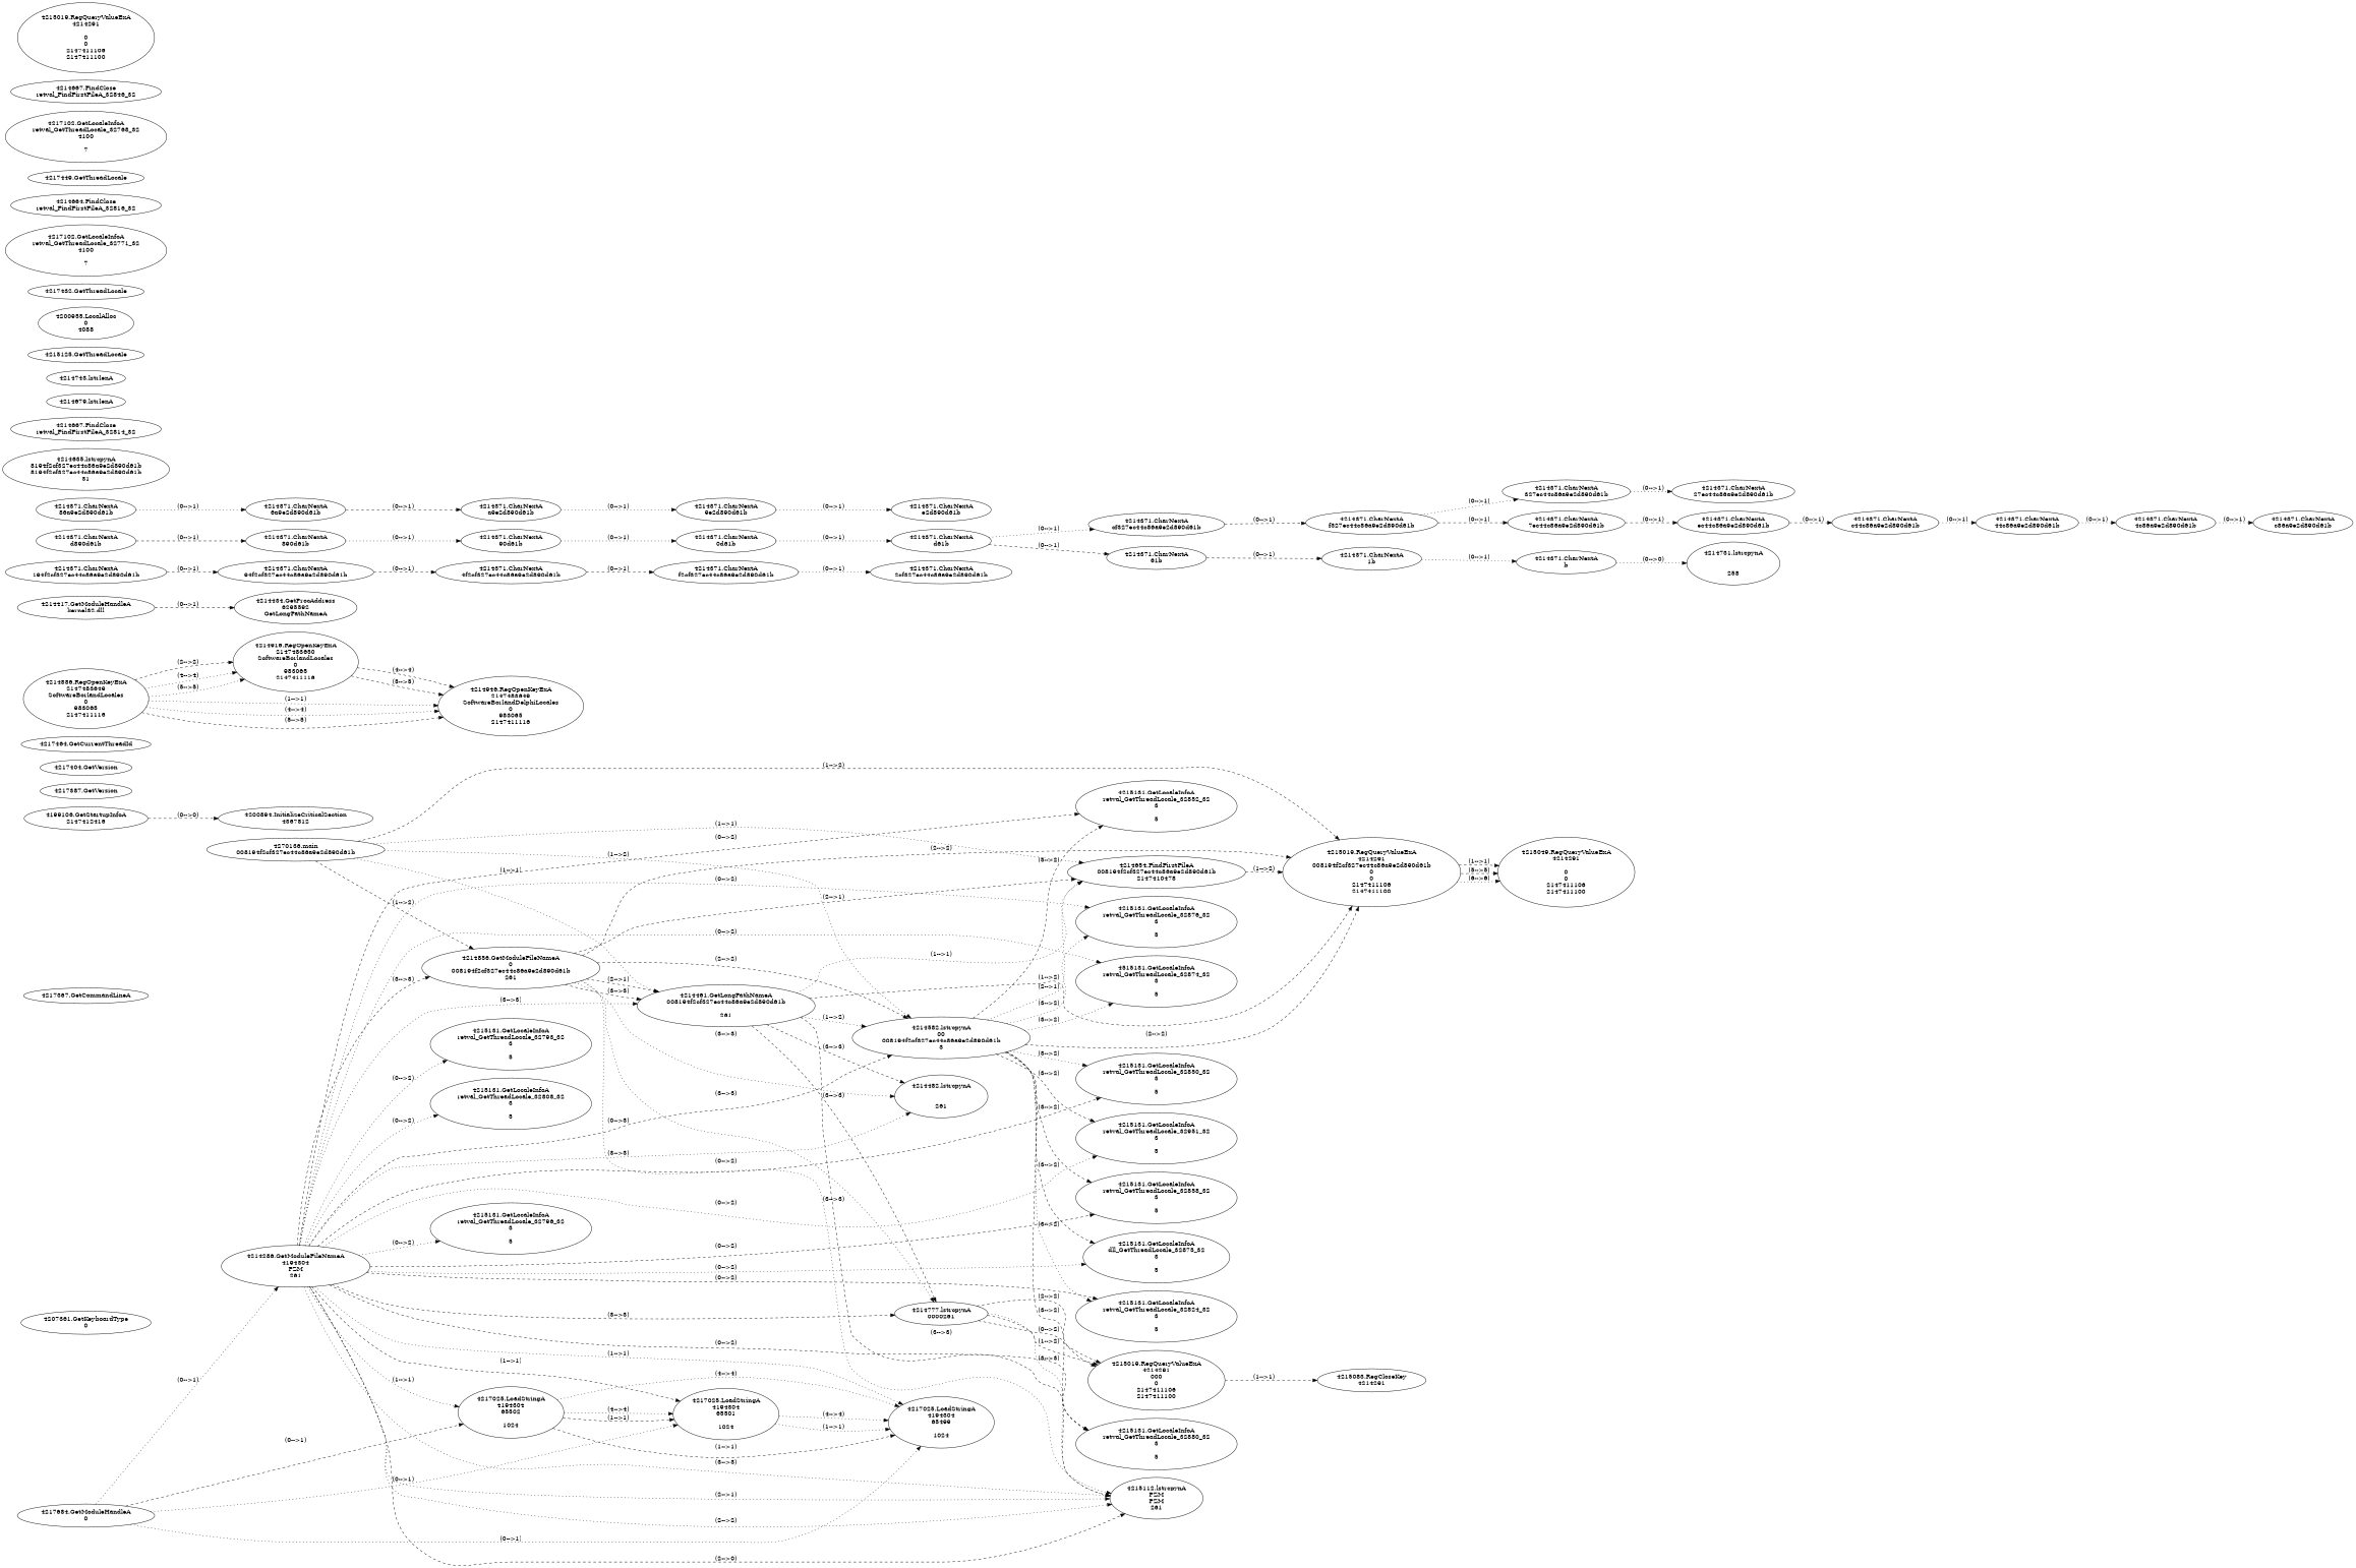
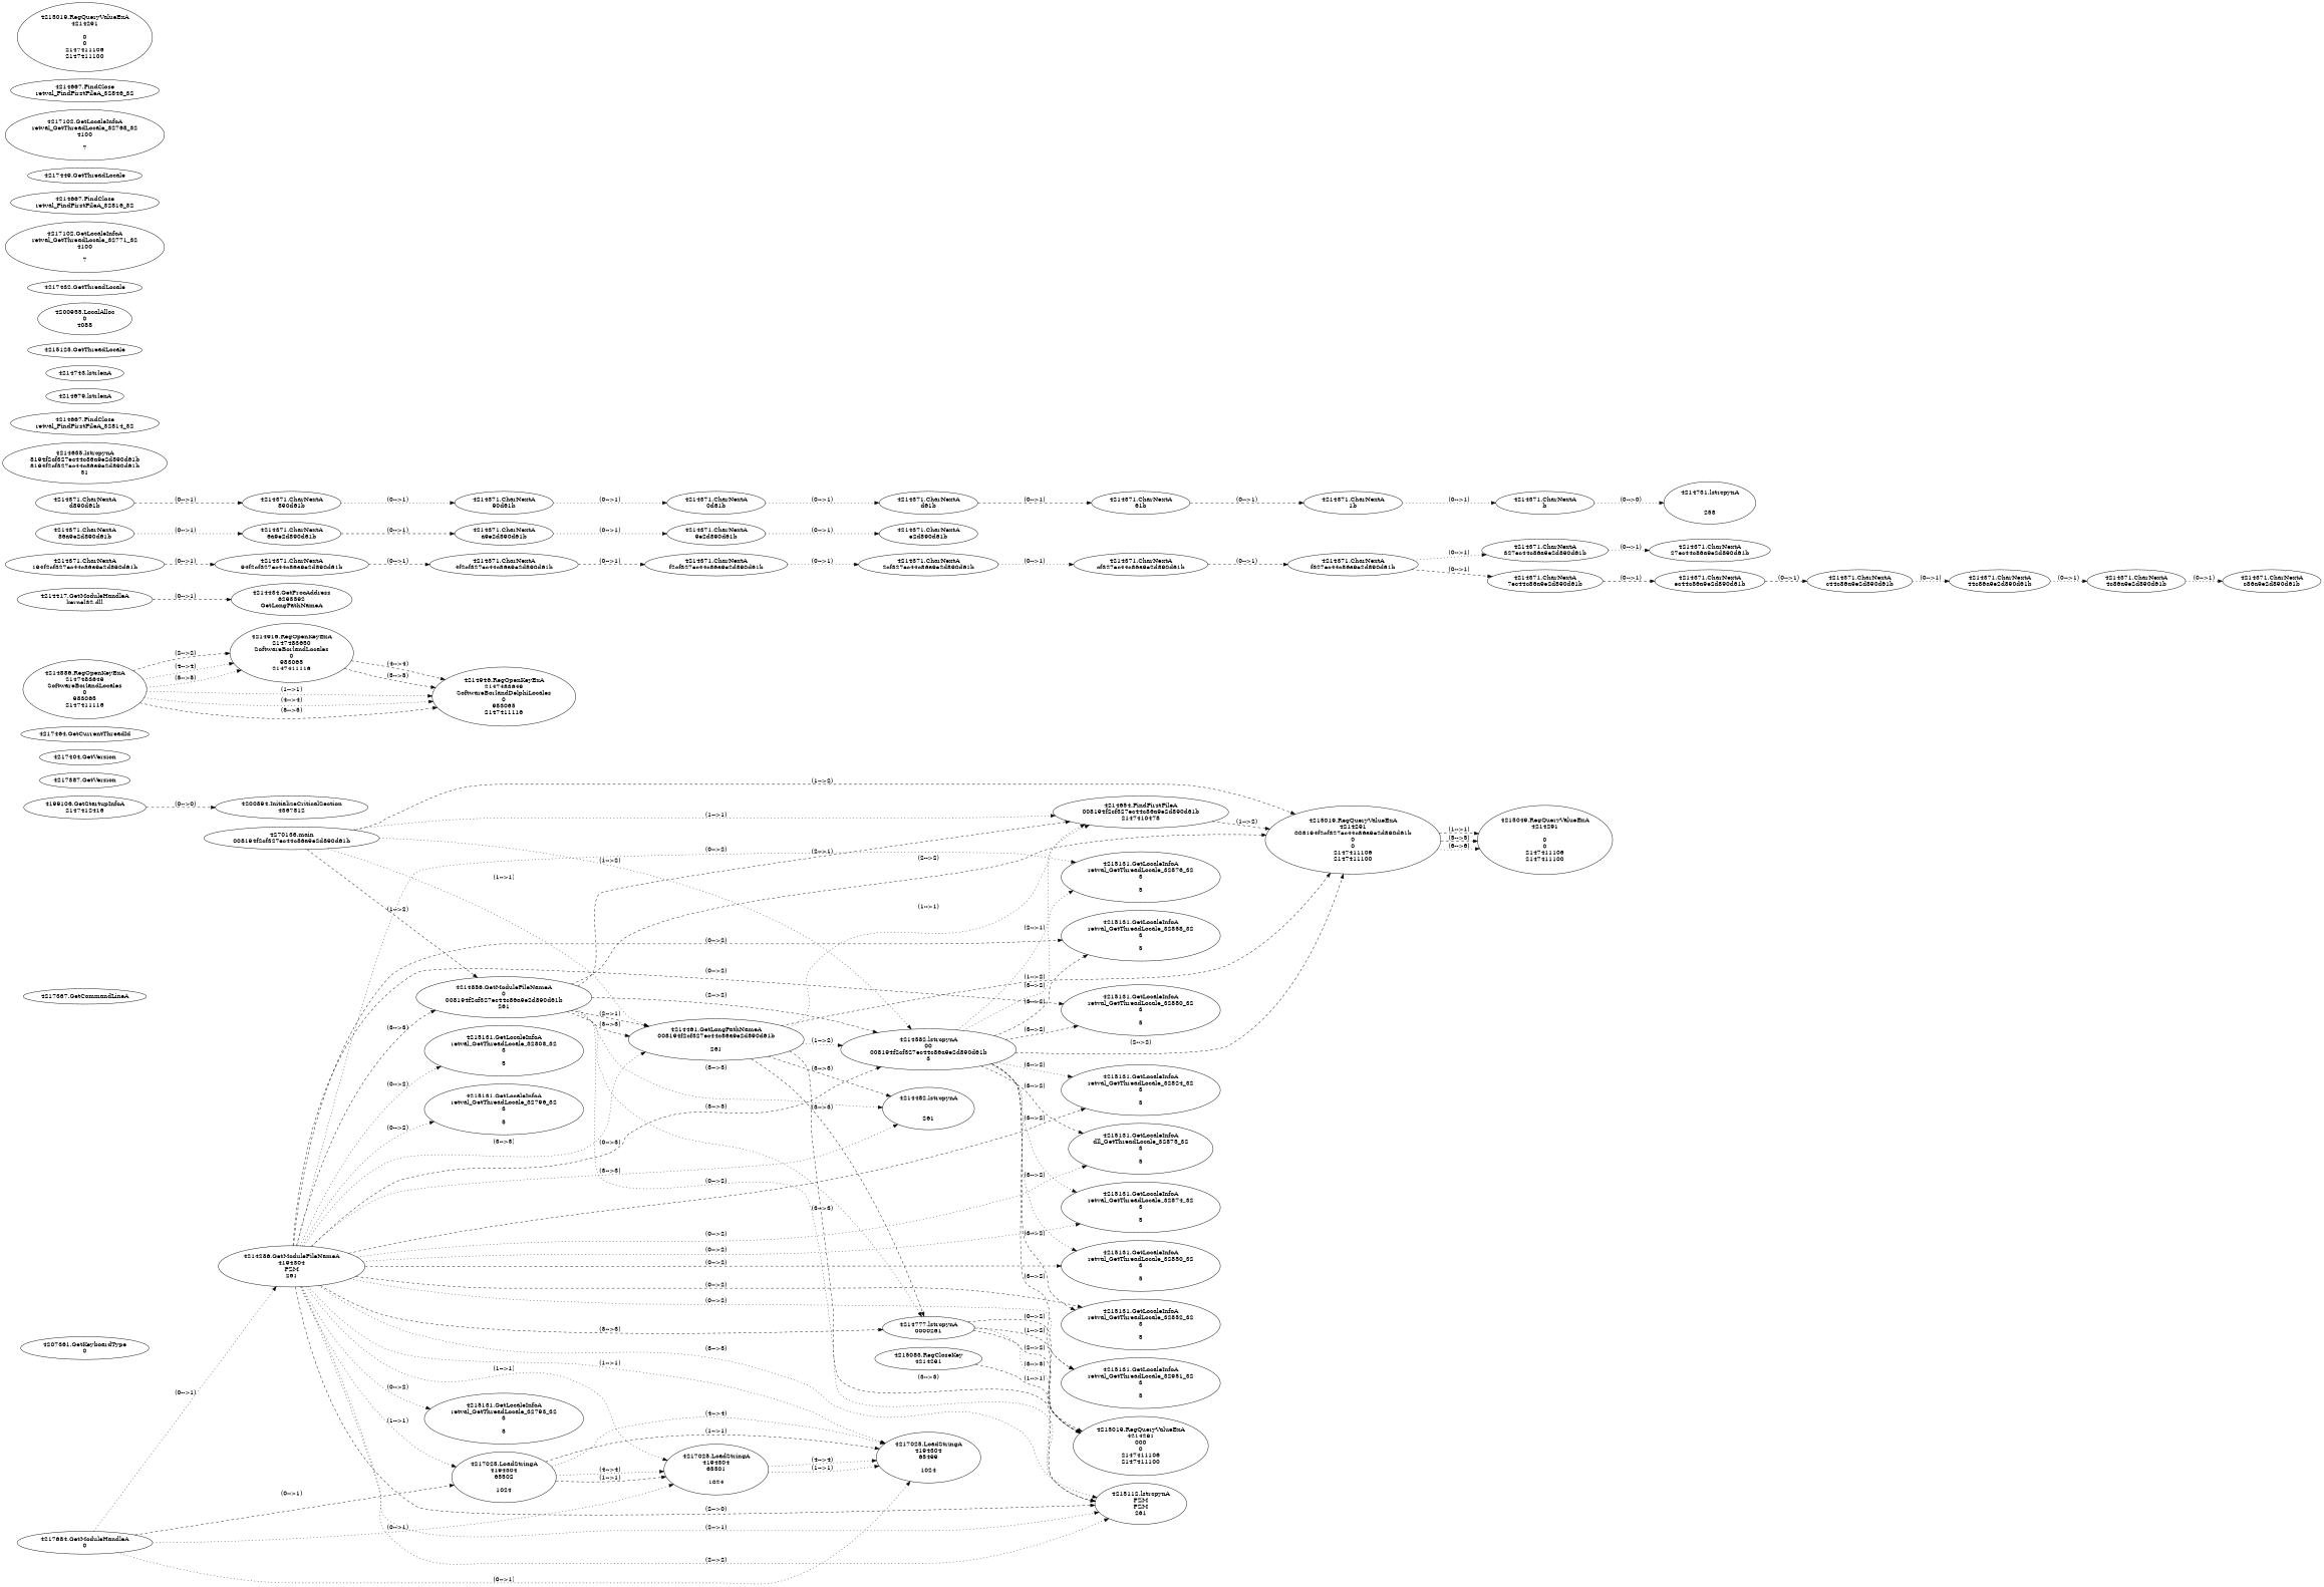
  digraph {
    rankdir=LR
    edge [style=dotted]
    n1 [label="4270136.main\n008194f2cf327ec44c86a9e2d890d61b"]
    n2 [label="4214856.GetModuleFileNameA\n0\n008194f2cf327ec44c86a9e2d890d61b\n261"]
    n3 [label="4214461.GetLongPathNameA\n008194f2cf327ec44c86a9e2d890d61b\n\n261"]
    n4 [label="4214582.lstrcpynA\n00\n008194f2cf327ec44c86a9e2d890d61b\n3"]
    n5 [label="4214654.FindFirstFileA\n008194f2cf327ec44c86a9e2d890d61b\n2147410478"]
    n6 [label="4215019.RegQueryValueExA\n4214291\n008194f2cf327ec44c86a9e2d890d61b\n0\n0\n2147411106\n2147411100"]
    n7 [label="4214777.lstrcpynA\n0000261"]
    n8 [label="4215112.lstrcpynA\nPZM\nPZM\n261"]
    n9 [label="4214482.lstrcpynA\n\n\n261"]
    n10 [label="4215131.GetLocaleInfoA\nretval_GetThreadLocale_32850_32\n3\n\n5"]
    n11 [label="4215131.GetLocaleInfoA\nretval_GetThreadLocale_32852_32\n3\n\n5"]
    n12 [label="4215131.GetLocaleInfoA\nretval_GetThreadLocale_32951_32\n3\n\n5"]
    n13 [label="4215131.GetLocaleInfoA\ndll_GetThreadLocale_32875_32\n3\n\n5"]
    n14 [label="4215131.GetLocaleInfoA\nretval_GetThreadLocale_32876_32\n3\n\n5"]
    n15 [label="4215131.GetLocaleInfoA\nretval_GetThreadLocale_32858_32\n3\n\n5"]
    n16 [label="4215131.GetLocaleInfoA\nretval_GetThreadLocale_32824_32\n3\n\n5"]
    n17 [label="4215131.GetLocaleInfoA\nretval_GetThreadLocale_32880_32\n3\n\n5"]
-   n18 [label="4515131.GetLocaleInfoA\nretval_GetThreadLocale_32874_32\n3\n\n5"]
+   n18 [label="4215131.GetLocaleInfoA\nretval_GetThreadLocale_32874_32\n3\n\n5"]
    n19 [label="4215049.RegQueryValueExA\n4214291\n\n0\n0\n2147411106\n2147411100"]
    n20 [label="4217684.GetModuleHandleA\n0"]
    n21 [label="4214286.GetModuleFileNameA\n4194304\nPZM\n261"]
    n22 [label="4217025.LoadStringA\n4194304\n65502\n\n1024"]
    n23 [label="4217025.LoadStringA\n4194304\n65501\n\n1024"]
    n24 [label="4217025.LoadStringA\n4194304\n65499\n\n1024"]
    n25 [label="4215131.GetLocaleInfoA\nretval_GetThreadLocale_32793_32\n3\n\n5"]
    n26 [label="4215131.GetLocaleInfoA\nretval_GetThreadLocale_32808_32\n3\n\n5"]
    n27 [label="4215131.GetLocaleInfoA\nretval_GetThreadLocale_32796_32\n3\n\n5"]
    n28 [label="4207361.GetKeyboardType\n0"]
    n29 [label="4217367.GetCommandLineA\n"]
    n30 [label="4199106.GetStartupInfoA\n2147412416"]
    n31 [label="4200894.InitializeCriticalSection\n4367812"]
    n32 [label="4217387.GetVersion\n"]
    n33 [label="4217404.GetVersion\n"]
    n34 [label="4217464.GetCurrentThreadId\n"]
    n35 [label="4215019.RegQueryValueExA\n4214291\n000\n0\n2147411106\n2147411100"]
    n36 [label="4214886.RegOpenKeyExA\n2147483649\nSoftware\Borland\Locales\n0\n983065\n2147411116"]
    n37 [label="4214916.RegOpenKeyExA\n2147483650\nSoftware\Borland\Locales\n0\n983065\n2147411116"]
    n38 [label="4214946.RegOpenKeyExA\n2147483649\nSoftware\Borland\Delphi\Locales\n0\n983065\n2147411116"]
    n39 [label="4214417.GetModuleHandleA\nkernel32.dll"]
    n40 [label="4214434.GetProcAddress\n6295592\nGetLongPathNameA"]
    n41 [label="4214371.CharNextA\n194f2cf327ec44c86a9e2d890d61b"]
    n42 [label="4214371.CharNextA\n94f2cf327ec44c86a9e2d890d61b"]
    n43 [label="4214371.CharNextA\n4f2cf327ec44c86a9e2d890d61b"]
    n44 [label="4214371.CharNextA\nf2cf327ec44c86a9e2d890d61b"]
    n45 [label="4214371.CharNextA\n2cf327ec44c86a9e2d890d61b"]
    n46 [label="4214371.CharNextA\ncf327ec44c86a9e2d890d61b"]
    n47 [label="4214371.CharNextA\nf327ec44c86a9e2d890d61b"]
    n48 [label="4214371.CharNextA\n327ec44c86a9e2d890d61b"]
    n49 [label="4214371.CharNextA\n7ec44c86a9e2d890d61b"]
    n50 [label="4214371.CharNextA\n27ec44c86a9e2d890d61b"]
    n51 [label="4214371.CharNextA\nec44c86a9e2d890d61b"]
    n52 [label="4214371.CharNextA\nc44c86a9e2d890d61b"]
    n53 [label="4214371.CharNextA\n44c86a9e2d890d61b"]
    n54 [label="4214371.CharNextA\n4c86a9e2d890d61b"]
    n55 [label="4214371.CharNextA\nc86a9e2d890d61b"]
    n56 [label="4214371.CharNextA\n86a9e2d890d61b"]
    n57 [label="4214371.CharNextA\n6a9e2d890d61b"]
    n58 [label="4214371.CharNextA\na9e2d890d61b"]
    n59 [label="4214371.CharNextA\n9e2d890d61b"]
    n60 [label="4214371.CharNextA\ne2d890d61b"]
    n61 [label="4214371.CharNextA\nd890d61b"]
    n62 [label="4214371.CharNextA\n890d61b"]
    n63 [label="4214371.CharNextA\n90d61b"]
    n64 [label="4214371.CharNextA\n0d61b"]
    n65 [label="4214371.CharNextA\nd61b"]
    n66 [label="4214371.CharNextA\n61b"]
    n67 [label="4214371.CharNextA\n1b"]
    n68 [label="4214371.CharNextA\nb"]
    n69 [label="4214731.lstrcpynA\n\n\n258"]
    n70 [label="4214635.lstrcpynA\n8194f2cf327ec44c86a9e2d890d61b\n8194f2cf327ec44c86a9e2d890d61b\n31"]
    n71 [label="4214667.FindClose\nretval_FindFirstFileA_32814_32"]
    n72 [label="4214679.lstrlenA\n"]
    n73 [label="4214743.lstrlenA\n"]
    n74 [label="4215083.RegCloseKey\n4214291"]
    n75 [label="4215125.GetThreadLocale\n"]
    n76 [label="4200955.LocalAlloc\n0\n4088"]
    n77 [label="4217432.GetThreadLocale\n"]
    n78 [label="4217102.GetLocaleInfoA\nretval_GetThreadLocale_32771_32\n4100\n\n7"]
-   n79 [label="4214664.FindClose\nretval_FindFirstFileA_32816_32"]
+   n79 [label="4214667.FindClose\nretval_FindFirstFileA_32816_32"]
    n80 [label="4217449.GetThreadLocale\n"]
    n81 [label="4217102.GetLocaleInfoA\nretval_GetThreadLocale_32768_32\n4100\n\n7"]
    n82 [label="4214667.FindClose\nretval_FindFirstFileA_32846_32"]
    n83 [label="4215019.RegQueryValueExA\n4214291\n\n0\n0\n2147411106\n2147411100"]
    n1 -> n2 [label="(1-->2)" style=dashed]
    n1 -> n3 [label="(1-->1)"]
    n1 -> n4 [label="(1-->2)"]
    n1 -> n5 [label="(1-->1)"]
    n1 -> n6 [label="(1-->2)" style=dashed]
    n2 -> n3 [label="(2-->1)" style=dashed]
    n2 -> n3 [label="(3-->3)" style=dashed]
    n2 -> n4 [label="(2-->2)" style=dashed]
    n2 -> n5 [label="(2-->1)" style=dashed]
    n2 -> n6 [label="(2-->2)" style=dashed]
    n2 -> n7 [label="(3-->3)"]
    n2 -> n8 [label="(3-->3)"]
    n2 -> n9 [label="(3-->3)"]
    n3 -> n4 [label="(1-->2)"]
    n3 -> n5 [label="(1-->1)"]
    n3 -> n6 [label="(1-->2)" style=dashed]
    n3 -> n7 [label="(3-->3)" style=dashed]
    n3 -> n8 [label="(3-->3)" style=dashed]
    n3 -> n9 [label="(3-->3)" style=dashed]
    n4 -> n5 [label="(2-->1)"]
    n4 -> n6 [label="(2-->2)" style=dashed]
    n4 -> n10 [label="(3-->2)"]
    n4 -> n11 [label="(3-->2)" style=dashed]
    n4 -> n12 [label="(3-->2)" style=dashed]
    n4 -> n13 [label="(3-->2)" style=dashed]
    n4 -> n14 [label="(3-->2)"]
    n4 -> n15 [label="(3-->2)" style=dashed]
    n4 -> n16 [label="(3-->2)"]
    n4 -> n17 [label="(3-->2)" style=dashed]
    n4 -> n18 [label="(3-->2)"]
    n5 -> n6 [label="(1-->2)" style=dashed]
    n6 -> n19 [label="(1-->1)" style=dashed]
    n6 -> n19 [label="(5-->5)" style=dashed]
    n6 -> n19 [label="(6-->6)"]
    n7 -> n8 [label="(3-->3)"]
    n7 -> n35 [label="(1-->2)" style=dashed]
    n7 -> n35 [label="(2-->2)" style=dashed]
    n7 -> n35 [label="(0-->2)" style=dashed]
    n20 -> n21 [label="(0-->1)"]
    n20 -> n22 [label="(0-->1)" style=dashed]
    n20 -> n23 [label="(0-->1)"]
    n20 -> n24 [label="(0-->1)"]
    n21 -> n2 [label="(3-->3)" style=dashed]
    n21 -> n3 [label="(3-->3)"]
    n21 -> n4 [label="(0-->3)" style=dashed]
    n21 -> n7 [label="(3-->3)" style=dashed]
    n21 -> n8 [label="(2-->1)"]
    n21 -> n8 [label="(2-->2)"]
    n21 -> n8 [label="(3-->3)"]
    n21 -> n8 [label="(2-->0)" style=dashed]
    n21 -> n9 [label="(3-->3)"]
    n21 -> n10 [label="(0-->2)" style=dashed]
    n21 -> n11 [label="(0-->2)" style=dashed]
    n21 -> n12 [label="(0-->2)"]
    n21 -> n13 [label="(0-->2)"]
    n21 -> n14 [label="(0-->2)"]
    n21 -> n15 [label="(0-->2)" style=dashed]
    n21 -> n16 [label="(0-->2)" style=dashed]
    n21 -> n17 [label="(0-->2)" style=dashed]
    n21 -> n18 [label="(0-->2)"]
    n21 -> n22 [label="(1-->1)"]
-   n21 -> n23 [label="(1-->1)" style=dashed]
+   n21 -> n23 [label="(1-->1)"]
    n21 -> n24 [label="(1-->1)"]
    n21 -> n25 [label="(0-->2)"]
    n21 -> n26 [label="(0-->2)"]
    n21 -> n27 [label="(0-->2)"]
    n22 -> n23 [label="(1-->1)" style=dashed]
    n22 -> n23 [label="(4-->4)"]
    n22 -> n24 [label="(1-->1)" style=dashed]
    n22 -> n24 [label="(4-->4)"]
    n23 -> n24 [label="(1-->1)"]
    n23 -> n24 [label="(4-->4)"]
    n30 -> n31 [label="(0-->0)" style=dashed]
-   n35 -> n74 [label="(1-->1)" style=dashed]
+   n74 -> n35 [label="(1-->1)" style=dashed]
    n36 -> n37 [label="(2-->2)" style=dashed]
    n36 -> n37 [label="(4-->4)"]
    n36 -> n37 [label="(5-->5)"]
    n36 -> n38 [label="(1-->1)"]
    n36 -> n38 [label="(4-->4)"]
    n36 -> n38 [label="(5-->5)" style=dashed]
    n37 -> n38 [label="(4-->4)" style=dashed]
    n37 -> n38 [label="(5-->5)" style=dashed]
    n39 -> n40 [label="(0-->1)" style=dashed]
    n41 -> n42 [label="(0-->1)" style=dashed]
    n42 -> n43 [label="(0-->1)" style=dashed]
    n43 -> n44 [label="(0-->1)" style=dashed]
    n44 -> n45 [label="(0-->1)"]
-   n65 -> n46 [label="(0-->1)"]
+   n45 -> n46 [label="(0-->1)"]
    n46 -> n47 [label="(0-->1)" style=dashed]
    n47 -> n48 [label="(0-->1)"]
    n47 -> n49 [label="(0-->1)" style=dashed]
    n48 -> n50 [label="(0-->1)"]
    n49 -> n51 [label="(0-->1)" style=dashed]
    n51 -> n52 [label="(0-->1)" style=dashed]
    n52 -> n53 [label="(0-->1)"]
    n53 -> n54 [label="(0-->1)"]
    n54 -> n55 [label="(0-->1)"]
    n56 -> n57 [label="(0-->1)"]
    n57 -> n58 [label="(0-->1)" style=dashed]
    n58 -> n59 [label="(0-->1)"]
    n59 -> n60 [label="(0-->1)"]
    n61 -> n62 [label="(0-->1)" style=dashed]
    n62 -> n63 [label="(0-->1)"]
    n63 -> n64 [label="(0-->1)"]
    n64 -> n65 [label="(0-->1)"]
    n65 -> n66 [label="(0-->1)" style=dashed]
    n66 -> n67 [label="(0-->1)" style=dashed]
    n67 -> n68 [label="(0-->1)"]
    n68 -> n69 [label="(0-->0)"]
  }
